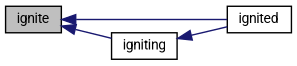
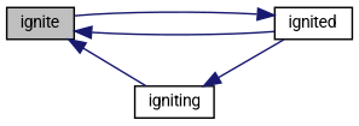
  digraph {
    fontname=Roboto
    rankdir=LR
    node [color=black fontname=Roboto fontsize=10 shape=record]
    edge [color=midnightblue dir=back fontname=Roboto fontsize=10 labelfontname=Helvetica labelfontsize=10 style=solid]
    n1 [fillcolor=grey75 fontcolor=black height=0.2 label=ignite style=filled width=0.4]
    n2 [height=0.2 label=ignited width=0.4]
    n3 [height=0.2 label=igniting width=0.4]
    n1 -> n2
    n1 -> n3
+   n2 -> n1
    n3 -> n2
  }
